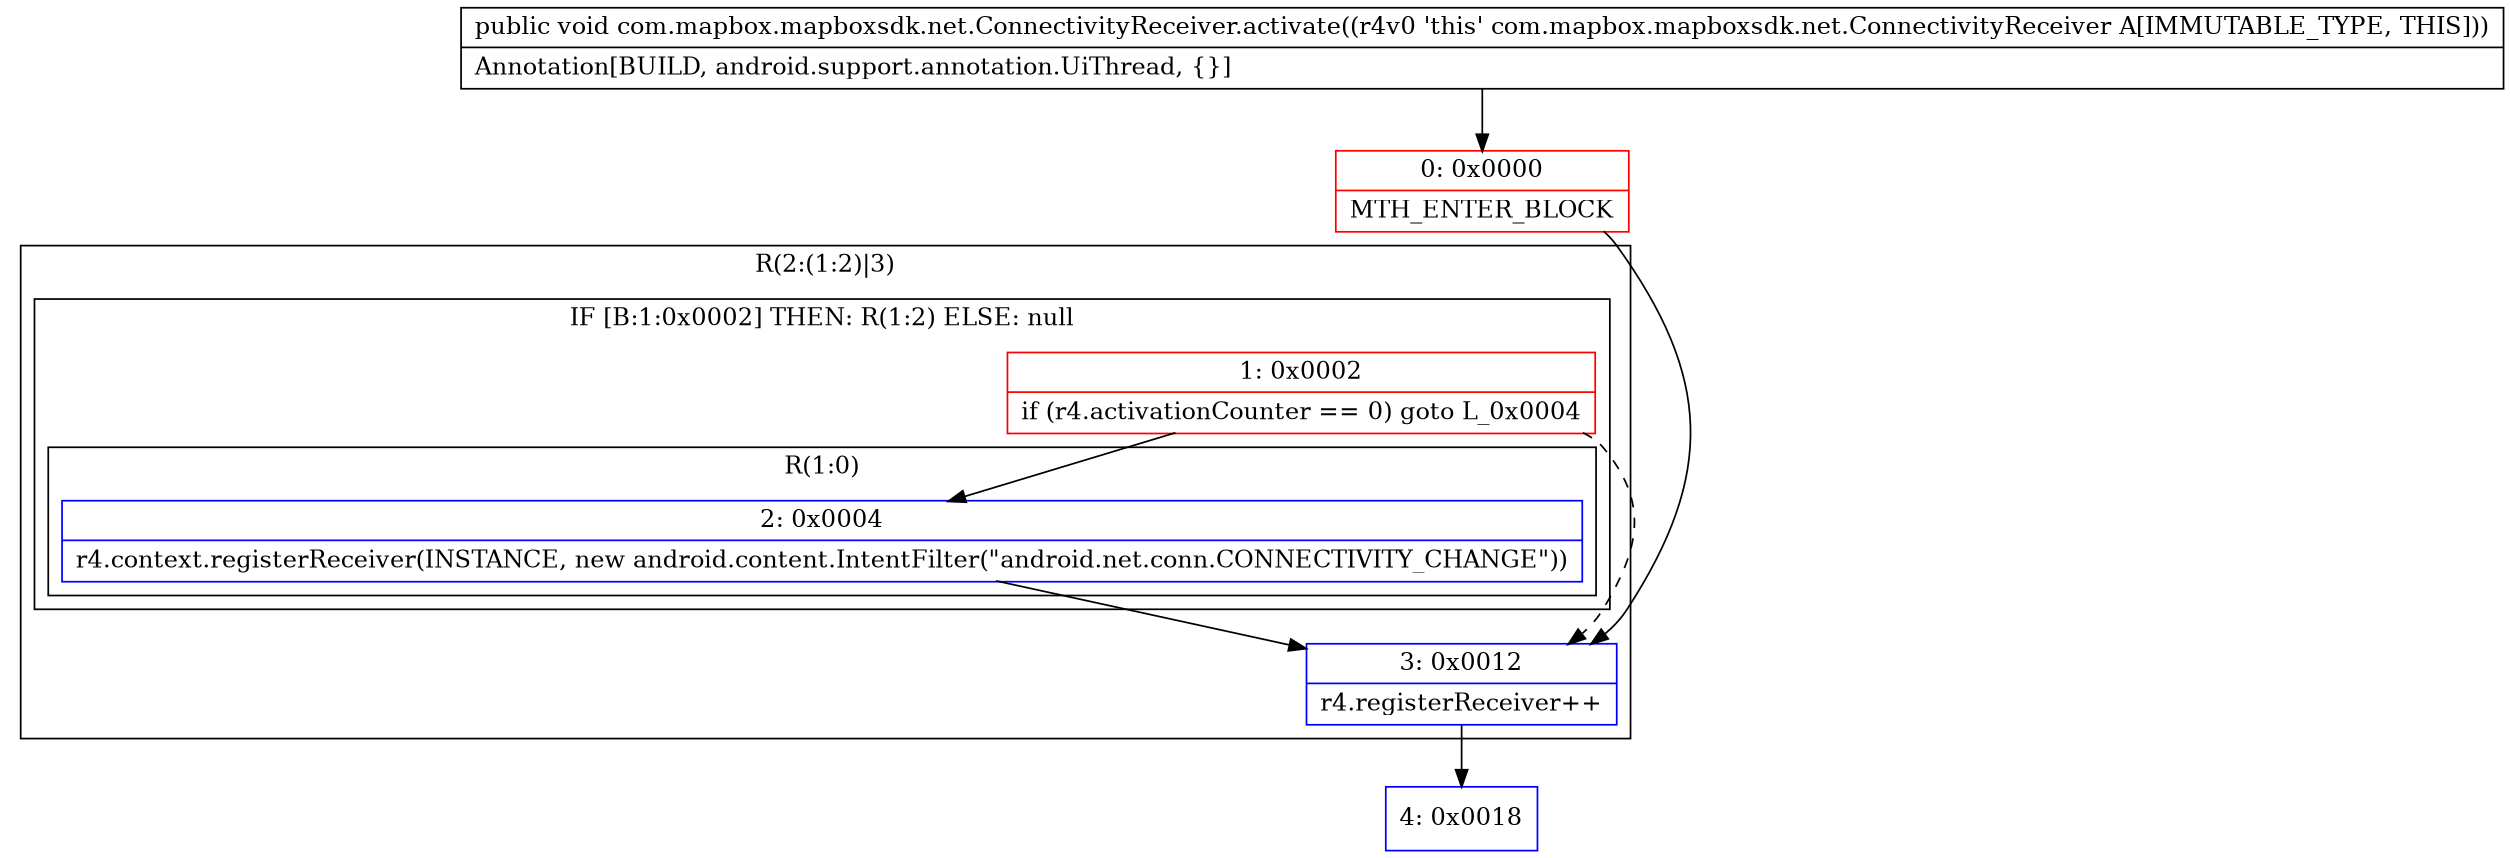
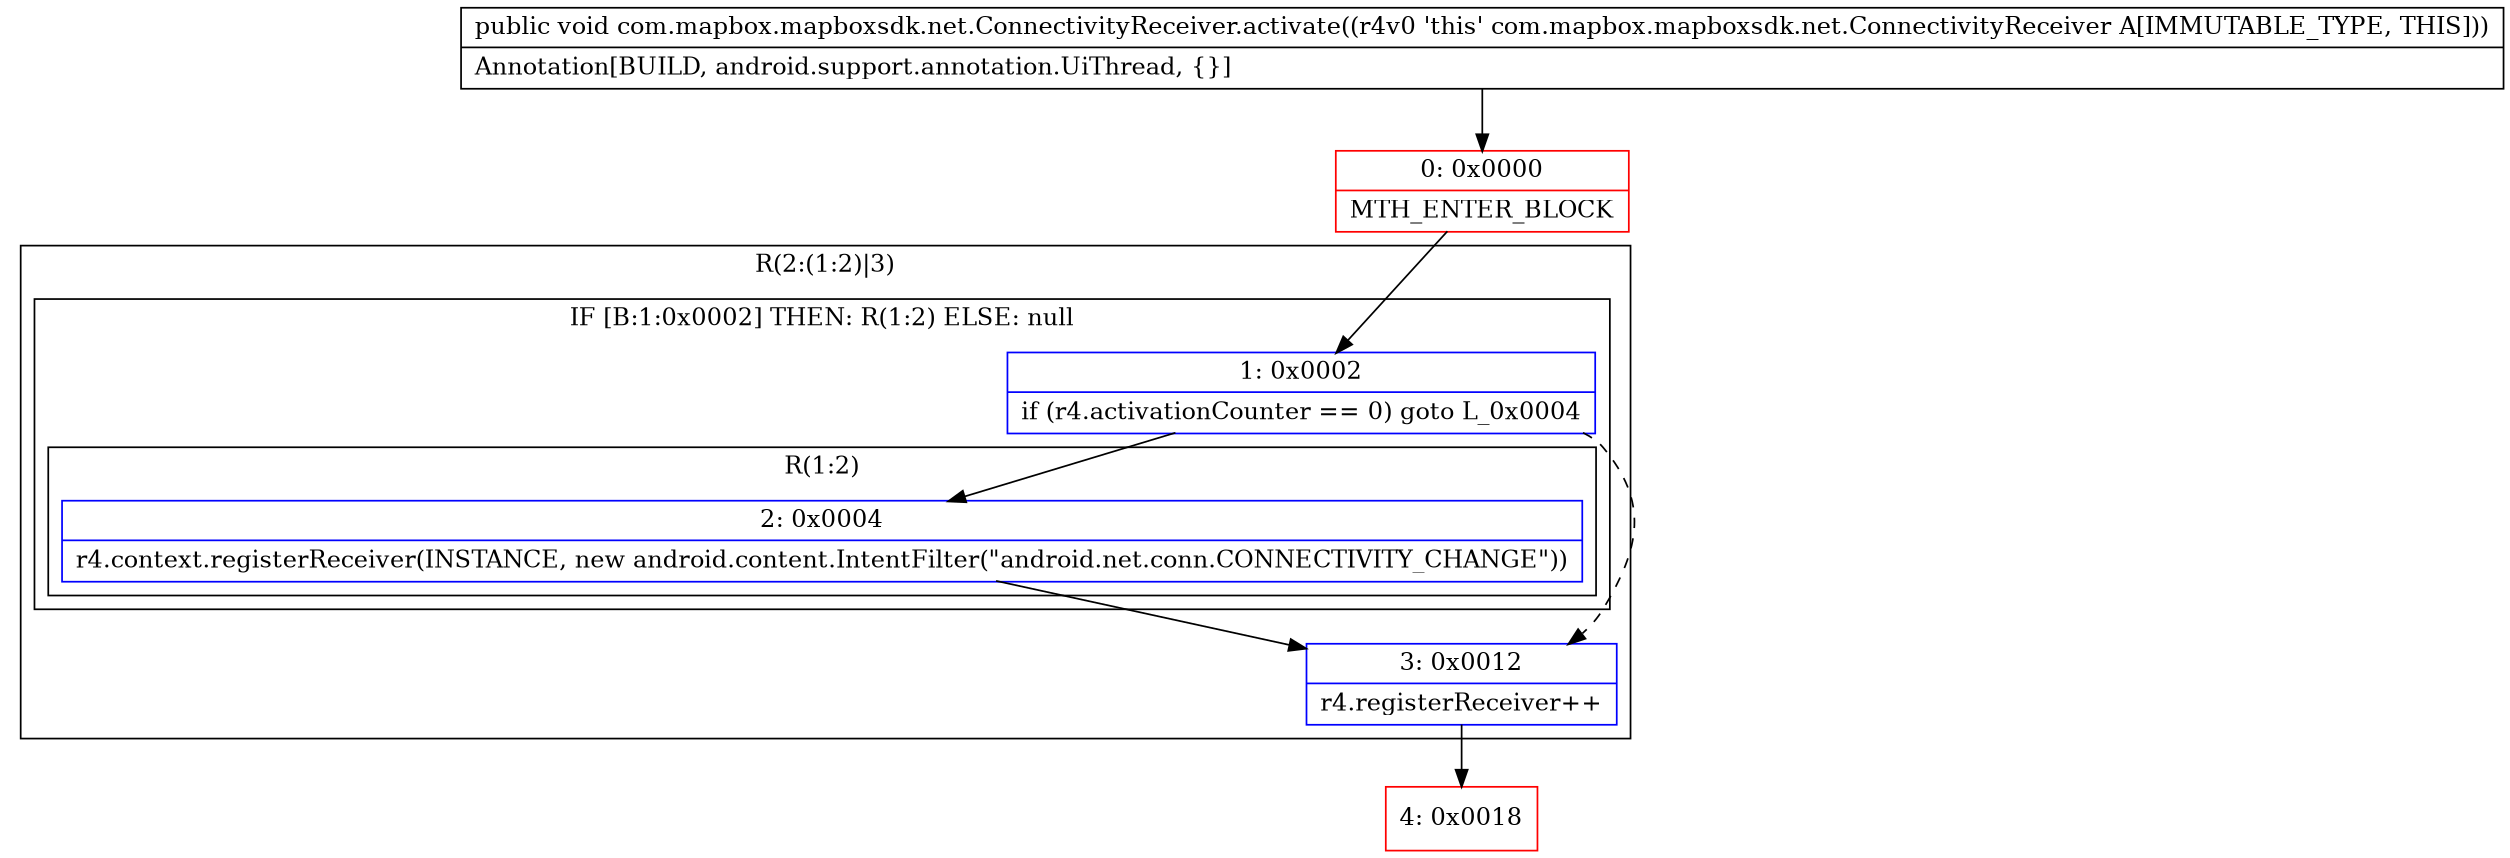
  digraph {
    node [color=blue shape=record]
    n1 [label="{2\:\ 0x0004|r4.context.registerReceiver(INSTANCE, new android.content.IntentFilter(\"android.net.conn.CONNECTIVITY_CHANGE\"))\l}"]
-   n2 [color=red label="{1\:\ 0x0002|if (r4.activationCounter == 0) goto L_0x0004\l}"]
+   n2 [label="{1\:\ 0x0002|if (r4.activationCounter == 0) goto L_0x0004\l}"]
    n3 [label="{3\:\ 0x0012|r4.registerReceiver++\l}"]
-   n4 [label="{4\:\ 0x0018}"]
+   n4 [color=red label="{4\:\ 0x0018}"]
    n5 [color=red label="{0\:\ 0x0000|MTH_ENTER_BLOCK\l}"]
    n6 [label="{public void com.mapbox.mapboxsdk.net.ConnectivityReceiver.activate((r4v0 'this' com.mapbox.mapboxsdk.net.ConnectivityReceiver A[IMMUTABLE_TYPE, THIS]))  | Annotation[BUILD, android.support.annotation.UiThread, \{\}]\l}" color=""]
    subgraph cluster_1 {
      label="R(2:(1:2)|3)"
      n3
      subgraph cluster_2 {
        label="IF [B:1:0x0002] THEN: R(1:2) ELSE: null"
        n2
        subgraph cluster_3 {
-         label="R(1:0)"
+         label="R(1:2)"
          n1
        }
      }
    }
    n1 -> n3
    n2 -> n1
    n2 -> n3 [style=dashed]
    n3 -> n4
-   n5 -> n3
+   n5 -> n2
    n6 -> n5
  }
